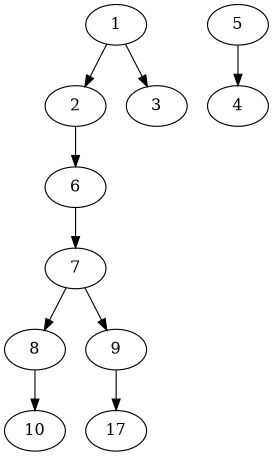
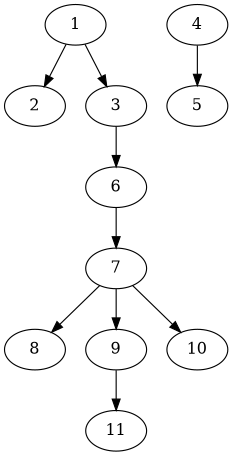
  digraph {
    node [alpha=0.08]
    1 [expect_size=4604933916984344576]
    2 [alpha=0.01 expect_size=148040589198472]
    3 [alpha=0.12 expect_size=90235429365320]
    6 [alpha=0.16 expect_size=1344525935621177344]
    4 [alpha=0.02 expect_size=4017690014166024192]
    5 [alpha=0.01 expect_size=27296465209047076]
    7 [expect_size=16706450072419476]
    8 [alpha=0.16 expect_size=12554139022512438]
    9 [alpha=0.06 expect_size=6998115764820341]
    10 [alpha=0.20 expect_size=10288496081866144]
-   11 [alpha=0.19 expect_size=9878287341846528 label=17]
+   11 [alpha=0.19 expect_size=9878287341846528]
    1 -> 2
    1 -> 3
-   2 -> 6
+   3 -> 6
    6 -> 7
-   5 -> 4
+   4 -> 5
    7 -> 8
    7 -> 9
-   8 -> 10
+   7 -> 10
    9 -> 11
  }
